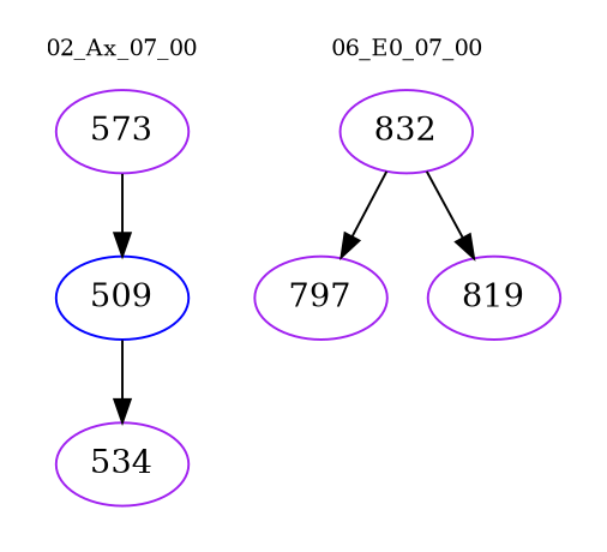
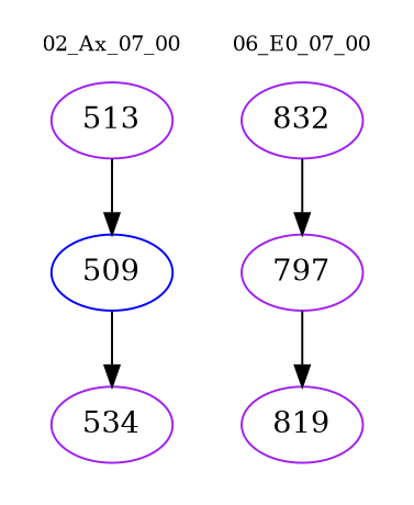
  digraph {
    node [color=purple]
    edge [color=black]
-   n1 [label=573]
+   n1 [label=513]
    n2 [color=blue label=509]
    n3 [label=534]
    n4 [label=832]
    n5 [label=797]
    n6 [label=819]
    subgraph cluster_1 {
      color=white
      fontsize=10
      label="02_Ax_07_00"
      n1
      n2
      n3
    }
    subgraph cluster_2 {
      color=white
      fontsize=10
      label="06_E0_07_00"
      n4
      n5
      n6
    }
    n1 -> n2
    n2 -> n3
    n4 -> n5
-   n4 -> n6
+   n5 -> n6
  }
